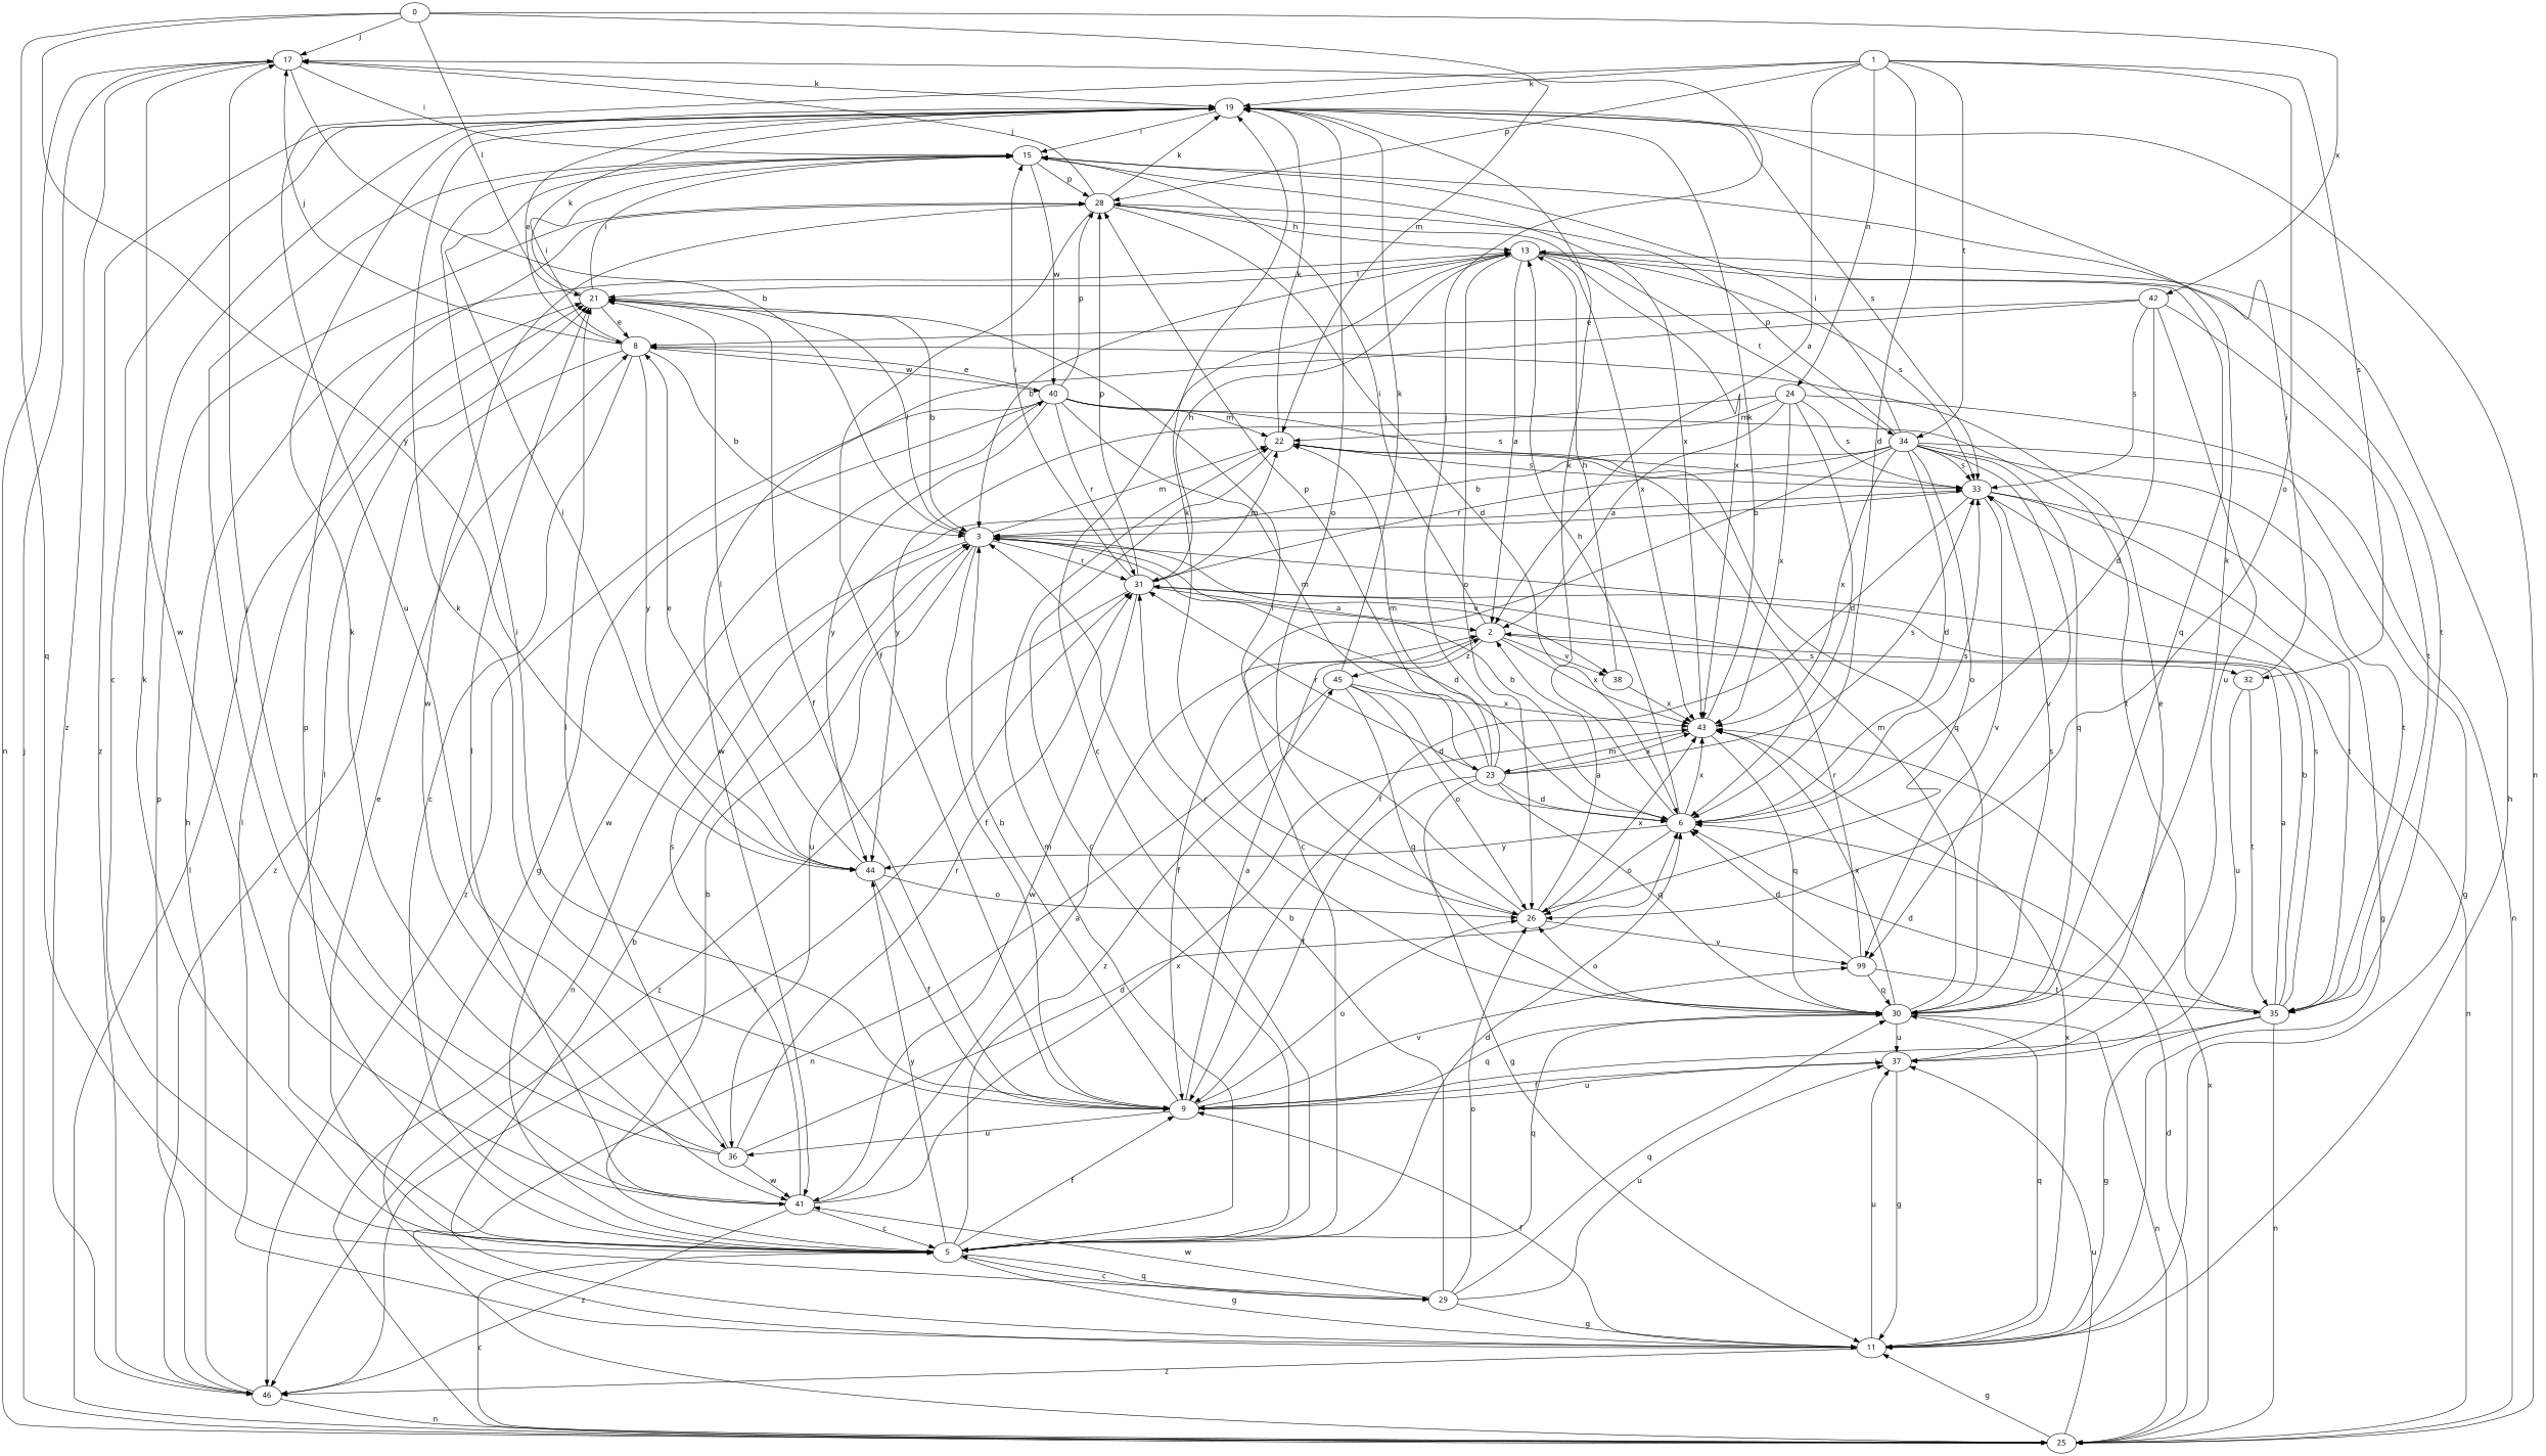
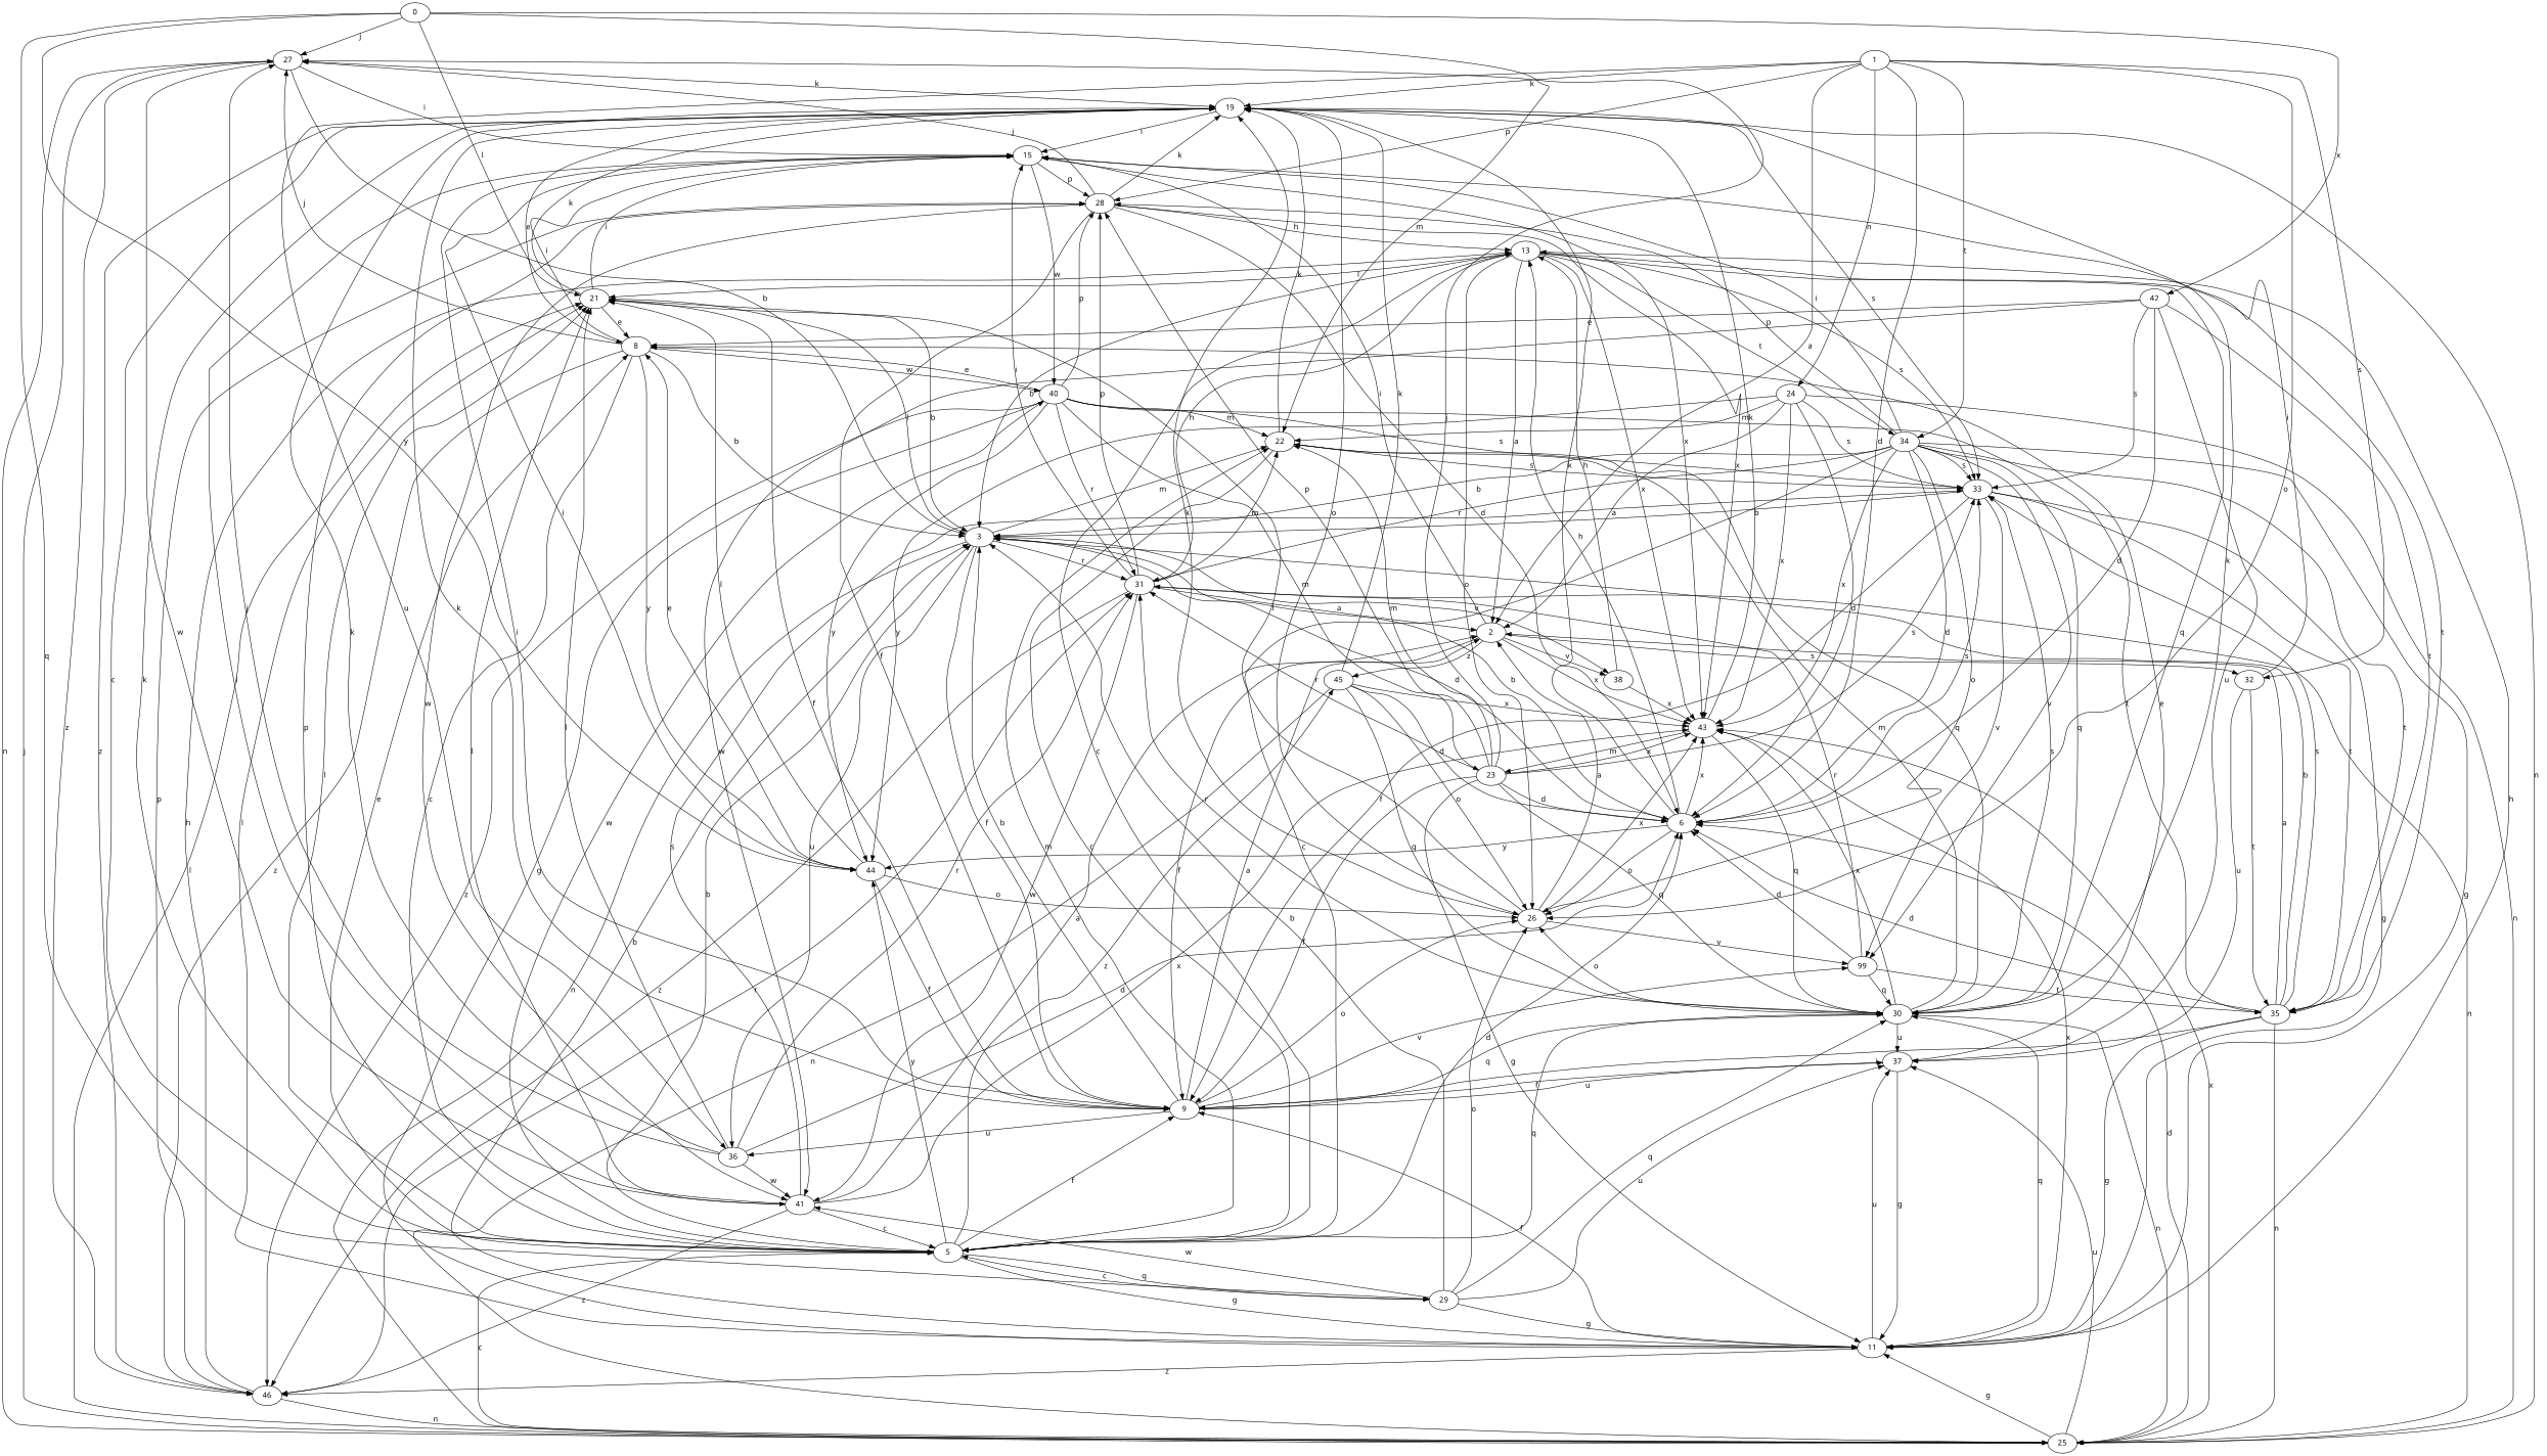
  strict digraph {
    fontname="Noto Sans"
    node [fontname="Noto Sans"]
    edge [fontname="Noto Sans"]
    0
-   17
+   17 [label=27]
    21
    22
    29
    42
    44
    19
    15
    3
    25
    46
    41
    9
    8
    5
    30
    33
    26
    11
    37
    6
    35
    1
    2
    24
    28
    32
    34
    36
    38
    43
    45
    13
    n35 [label=99]
    31
    40
    23
    0 -> 17 [label=j]
    0 -> 21 [label=l]
    0 -> 22 [label=m]
    0 -> 29 [label=q]
    0 -> 42 [label=x]
    0 -> 44 [label=y]
    17 -> 19 [label=k]
    17 -> 15 [label=i]
    17 -> 3 [label=b]
    17 -> 25 [label=n]
    17 -> 46 [label=z]
    17 -> 41 [label=w]
    21 -> 19 [label=k]
    21 -> 15 [label=i]
    21 -> 3 [label=b]
    21 -> 9 [label=f]
    21 -> 8 [label=e]
    22 -> 19 [label=k]
    22 -> 5 [label=c]
    22 -> 30 [label=q]
    22 -> 33 [label=s]
    29 -> 3 [label=b]
    29 -> 41 [label=w]
    29 -> 5 [label=c]
    29 -> 30 [label=q]
    29 -> 26 [label=o]
    29 -> 11 [label=g]
    29 -> 37 [label=u]
    42 -> 41 [label=w]
    42 -> 8 [label=e]
    42 -> 33 [label=s]
    42 -> 37 [label=u]
    42 -> 6 [label=d]
    42 -> 35 [label=t]
    44 -> 21 [label=l]
    44 -> 15 [label=i]
    44 -> 9 [label=f]
    44 -> 8 [label=e]
    44 -> 26 [label=o]
    19 -> 15 [label=i]
    19 -> 25 [label=n]
    19 -> 46 [label=z]
    19 -> 8 [label=e]
    19 -> 5 [label=c]
    19 -> 33 [label=s]
    19 -> 26 [label=o]
    15 -> 28 [label=p]
    15 -> 43 [label=x]
    15 -> 40 [label=w]
    3 -> 21 [label=l]
    3 -> 22 [label=m]
    3 -> 25 [label=n]
    3 -> 9 [label=f]
    3 -> 6 [label=d]
    3 -> 36 [label=u]
    3 -> 38 [label=v]
    3 -> 31 [label=r]
    25 -> 17 [label=j]
    25 -> 21 [label=l]
    25 -> 5 [label=c]
    25 -> 11 [label=g]
    25 -> 37 [label=u]
    25 -> 6 [label=d]
    25 -> 43 [label=x]
    46 -> 25 [label=n]
    46 -> 28 [label=p]
    46 -> 13 [label=h]
    46 -> 31 [label=r]
    41 -> 21 [label=l]
    41 -> 15 [label=i]
    41 -> 46 [label=z]
    41 -> 5 [label=c]
    41 -> 33 [label=s]
    41 -> 2 [label=a]
    41 -> 43 [label=x]
    9 -> 19 [label=k]
    9 -> 15 [label=i]
    9 -> 3 [label=b]
    9 -> 30 [label=q]
    9 -> 26 [label=o]
    9 -> 37 [label=u]
    9 -> 2 [label=a]
    9 -> 36 [label=u]
    9 -> n35 [label=v]
    8 -> 17 [label=j]
    8 -> 44 [label=y]
    8 -> 15 [label=i]
    8 -> 3 [label=b]
    8 -> 46 [label=z]
    8 -> 5 [label=c]
    8 -> 40 [label=w]
    5 -> 21 [label=l]
    5 -> 22 [label=m]
    5 -> 29 [label=q]
    5 -> 44 [label=y]
    5 -> 19 [label=k]
    5 -> 3 [label=b]
    5 -> 9 [label=f]
    5 -> 8 [label=e]
    5 -> 30 [label=q]
    5 -> 11 [label=g]
    5 -> 6 [label=d]
    5 -> 28 [label=p]
    5 -> 45 [label=z]
    5 -> 40 [label=w]
    30 -> 22 [label=m]
    30 -> 19 [label=k]
    30 -> 25 [label=n]
    30 -> 33 [label=s]
    30 -> 26 [label=o]
    30 -> 37 [label=u]
    30 -> 43 [label=x]
    30 -> 31 [label=r]
    33 -> 3 [label=b]
    33 -> 9 [label=f]
    33 -> 11 [label=g]
    33 -> 35 [label=t]
    33 -> n35 [label=v]
    26 -> 21 [label=l]
    26 -> 19 [label=k]
    26 -> 2 [label=a]
    26 -> 43 [label=x]
    26 -> n35 [label=v]
    11 -> 21 [label=l]
    11 -> 3 [label=b]
    11 -> 46 [label=z]
    11 -> 9 [label=f]
    11 -> 30 [label=q]
    11 -> 37 [label=u]
    11 -> 43 [label=x]
    11 -> 13 [label=h]
    37 -> 9 [label=f]
    37 -> 8 [label=e]
    37 -> 11 [label=g]
    6 -> 44 [label=y]
    6 -> 19 [label=k]
    6 -> 3 [label=b]
    6 -> 33 [label=s]
    6 -> 26 [label=o]
    6 -> 43 [label=x]
    6 -> 13 [label=h]
    35 -> 3 [label=b]
    35 -> 25 [label=n]
    35 -> 9 [label=i]
    35 -> 33 [label=s]
    35 -> 11 [label=g]
    35 -> 6 [label=d]
    35 -> 2 [label=a]
    1 -> 19 [label=k]
    1 -> 26 [label=o]
    1 -> 6 [label=d]
    1 -> 2 [label=a]
    1 -> 24 [label=n]
    1 -> 28 [label=p]
    1 -> 32 [label=s]
    1 -> 34 [label=t]
    1 -> 36 [label=u]
    2 -> 15 [label=i]
    2 -> 9 [label=f]
    2 -> 32 [label=s]
    2 -> 38 [label=v]
    2 -> 43 [label=x]
    2 -> 45 [label=z]
    24 -> 22 [label=m]
    24 -> 44 [label=y]
    24 -> 25 [label=n]
    24 -> 33 [label=s]
    24 -> 6 [label=d]
    24 -> 2 [label=a]
    24 -> 43 [label=x]
    28 -> 17 [label=j]
    28 -> 19 [label=k]
    28 -> 41 [label=w]
    28 -> 9 [label=f]
    28 -> 6 [label=d]
    28 -> 43 [label=x]
    28 -> 13 [label=h]
    32 -> 15 [label=i]
    32 -> 37 [label=u]
    32 -> 35 [label=t]
    34 -> 15 [label=i]
    34 -> 3 [label=b]
    34 -> 5 [label=c]
    34 -> 30 [label=q]
    34 -> 33 [label=s]
    34 -> 26 [label=o]
    34 -> 11 [label=g]
    34 -> 6 [label=d]
    34 -> 35 [label=t]
    34 -> 28 [label=p]
    34 -> 43 [label=x]
    34 -> n35 [label=v]
    34 -> 31 [label=r]
    36 -> 17 [label=j]
    36 -> 21 [label=l]
    36 -> 19 [label=k]
    36 -> 41 [label=w]
    36 -> 6 [label=d]
    36 -> 31 [label=r]
    38 -> 43 [label=x]
    38 -> 13 [label=h]
    43 -> 19 [label=k]
    43 -> 30 [label=q]
    43 -> 23 [label=m]
    45 -> 19 [label=k]
    45 -> 25 [label=n]
    45 -> 30 [label=q]
    45 -> 26 [label=o]
    45 -> 6 [label=d]
    45 -> 43 [label=x]
    13 -> 21 [label=l]
    13 -> 3 [label=b]
    13 -> 5 [label=c]
    13 -> 30 [label=q]
    13 -> 33 [label=s]
    13 -> 26 [label=o]
    13 -> 35 [label=t]
    13 -> 2 [label=a]
    13 -> 34 [label=t]
    13 -> 43 [label=x]
    n35 -> 30 [label=q]
    n35 -> 6 [label=d]
    n35 -> 35 [label=t]
    n35 -> 31 [label=r]
    31 -> 22 [label=m]
    31 -> 15 [label=i]
    31 -> 25 [label=n]
    31 -> 46 [label=z]
    31 -> 41 [label=w]
    31 -> 2 [label=a]
    31 -> 28 [label=p]
    31 -> 13 [label=h]
    40 -> 22 [label=m]
    40 -> 44 [label=y]
    40 -> 46 [label=z]
    40 -> 8 [label=e]
    40 -> 33 [label=s]
    40 -> 11 [label=g]
    40 -> 35 [label=t]
    40 -> 28 [label=p]
    40 -> 31 [label=r]
    40 -> 23 [label=m]
    23 -> 17 [label=j]
    23 -> 22 [label=m]
    23 -> 9 [label=f]
    23 -> 30 [label=q]
    23 -> 33 [label=s]
    23 -> 11 [label=g]
    23 -> 6 [label=d]
    23 -> 28 [label=p]
    23 -> 43 [label=x]
    23 -> 31 [label=r]
  }
